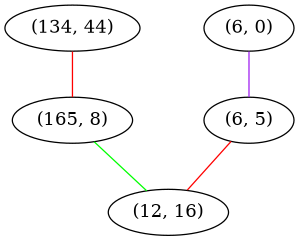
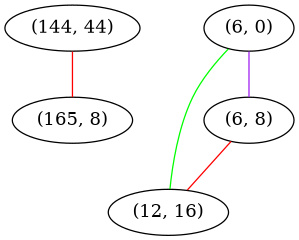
  graph {
    edge [color=red weight=1]
-   "(134, 44)"
+   "(134, 44)" [label="(144, 44)"]
    "(165, 8)"
    n3 [label="(12, 16)"]
    n4 [label="(6, 0)"]
-   "(6, 8)" [label="(6, 5)"]
+   "(6, 8)"
    "(134, 44)" -- "(165, 8)"
-   "(165, 8)" -- n3 [color=green weight=2]
+   n4 -- n3 [color=green weight=2]
    n4 -- "(6, 8)" [color=purple weight=4]
    "(6, 8)" -- n3
  }
